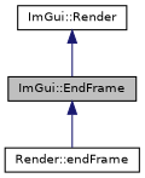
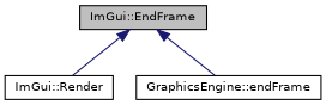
  digraph {
    rankdir=TB
    node [color=black fillcolor=white fontname=Helvetica fontsize=10 shape=record style=filled]
    edge [color=midnightblue dir=back fontname=Helvetica fontsize=10 labelfontname=Helvetica labelfontsize=10 style=solid]
    n1 [fillcolor=grey75 fontcolor=black height=0.2 label="ImGui::EndFrame" width=0.4]
    n2 [height=0.2 label="ImGui::Render" width=0.4]
-   n3 [height=0.2 label="Render::endFrame" width=0.4]
-   n2 -> n1
+   n3 [height=0.2 label="GraphicsEngine::endFrame" width=0.4]
+   n1 -> n2
    n1 -> n3
  }
